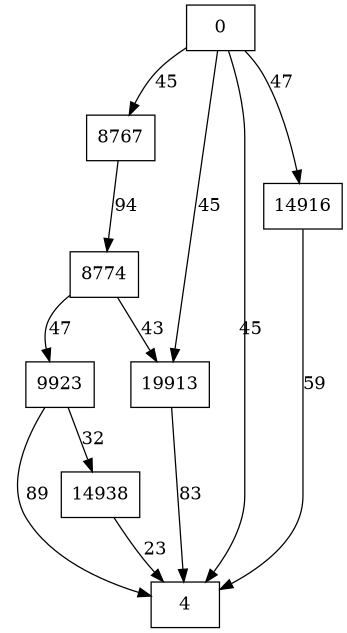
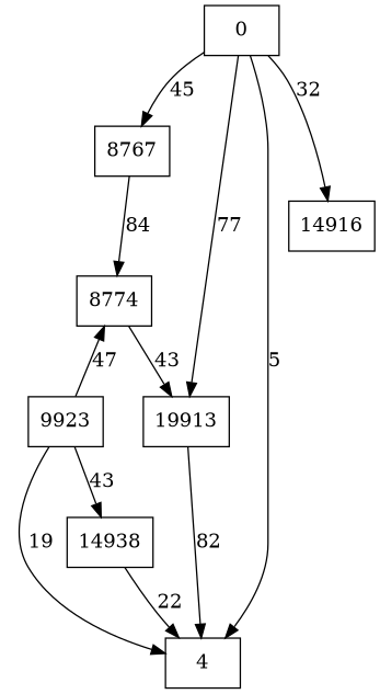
  digraph {
    rankdir=TB
    node [shape=rectangle]
    8767
    8774
    9923
    19913
    n5 [label=4]
    14938
    n7 [label=14916]
    0
-   8767 -> 8774 [label=94]
-   8774 -> 9923 [label=47]
+   8767 -> 8774 [label=84]
+   9923 -> 8774 [label=47]
    8774 -> 19913 [label=43]
-   9923 -> n5 [label=89]
-   9923 -> 14938 [label=32]
-   19913 -> n5 [label=83]
-   14938 -> n5 [label=23]
-   n7 -> n5 [label=59]
+   9923 -> n5 [label=19]
+   9923 -> 14938 [label=43]
+   19913 -> n5 [label=82]
+   14938 -> n5 [label=22]
    0 -> 8767 [label=45]
-   0 -> 19913 [label=45]
-   0 -> n5 [label=45]
-   0 -> n7 [label=47]
+   0 -> 19913 [label=77]
+   0 -> n5 [label=5]
+   0 -> n7 [label=32]
  }
